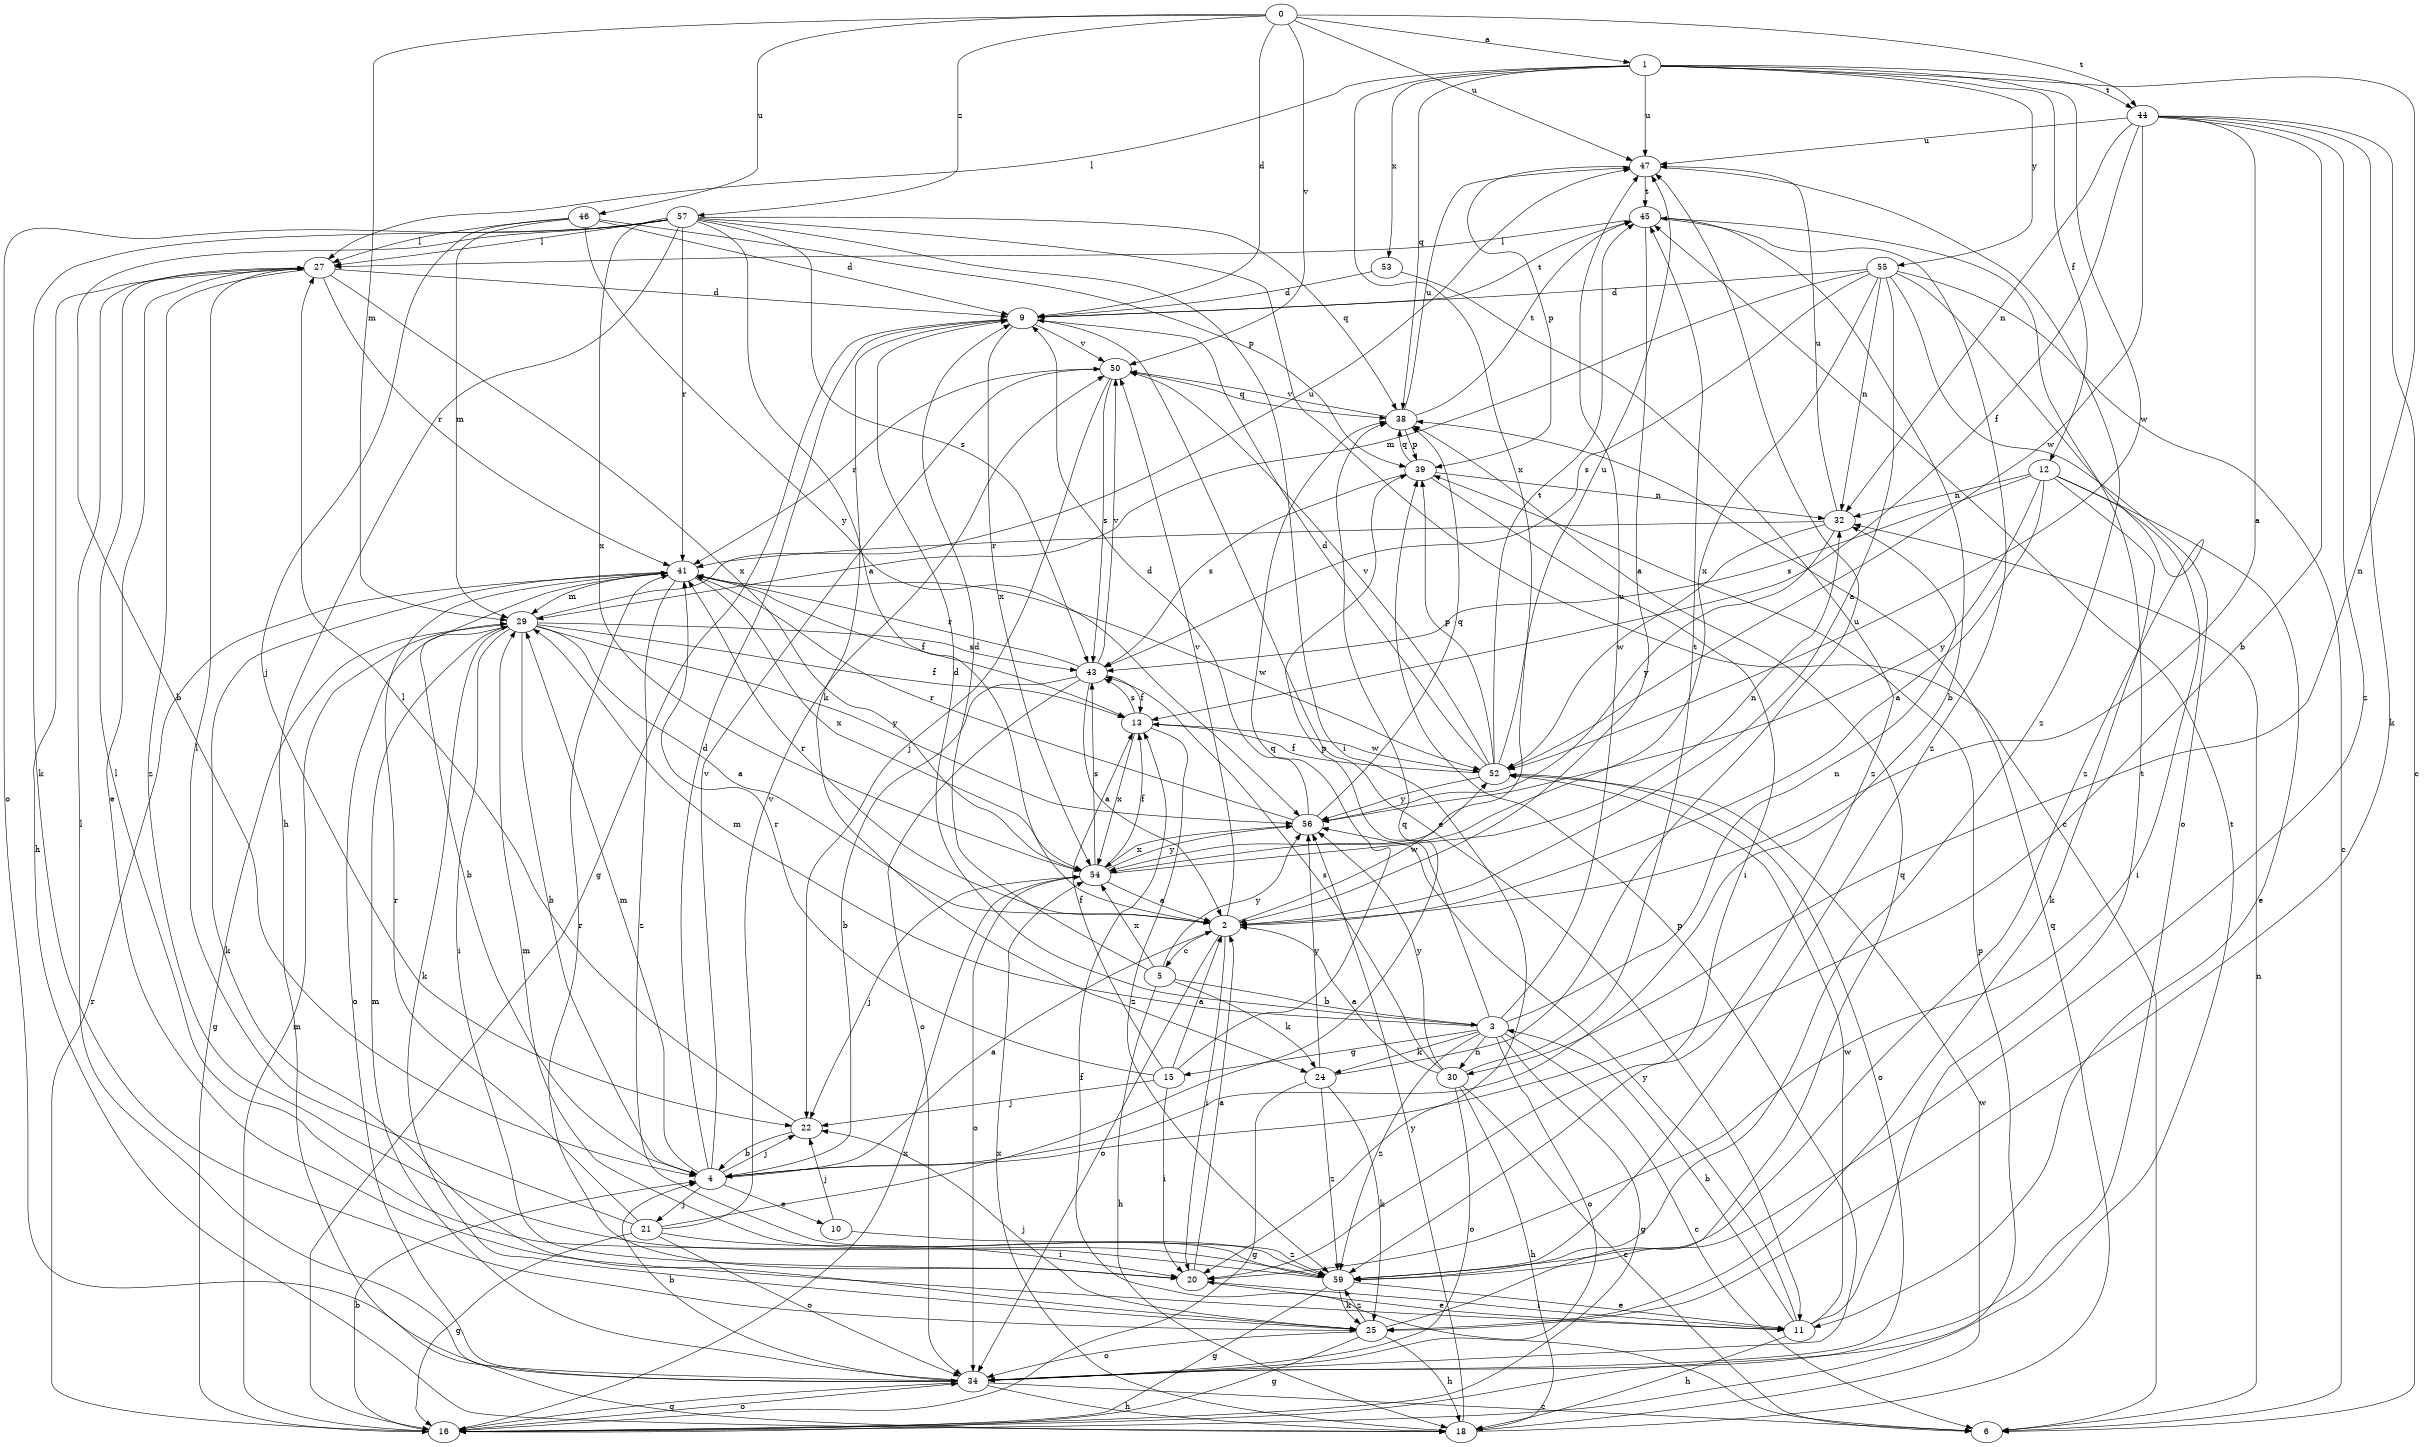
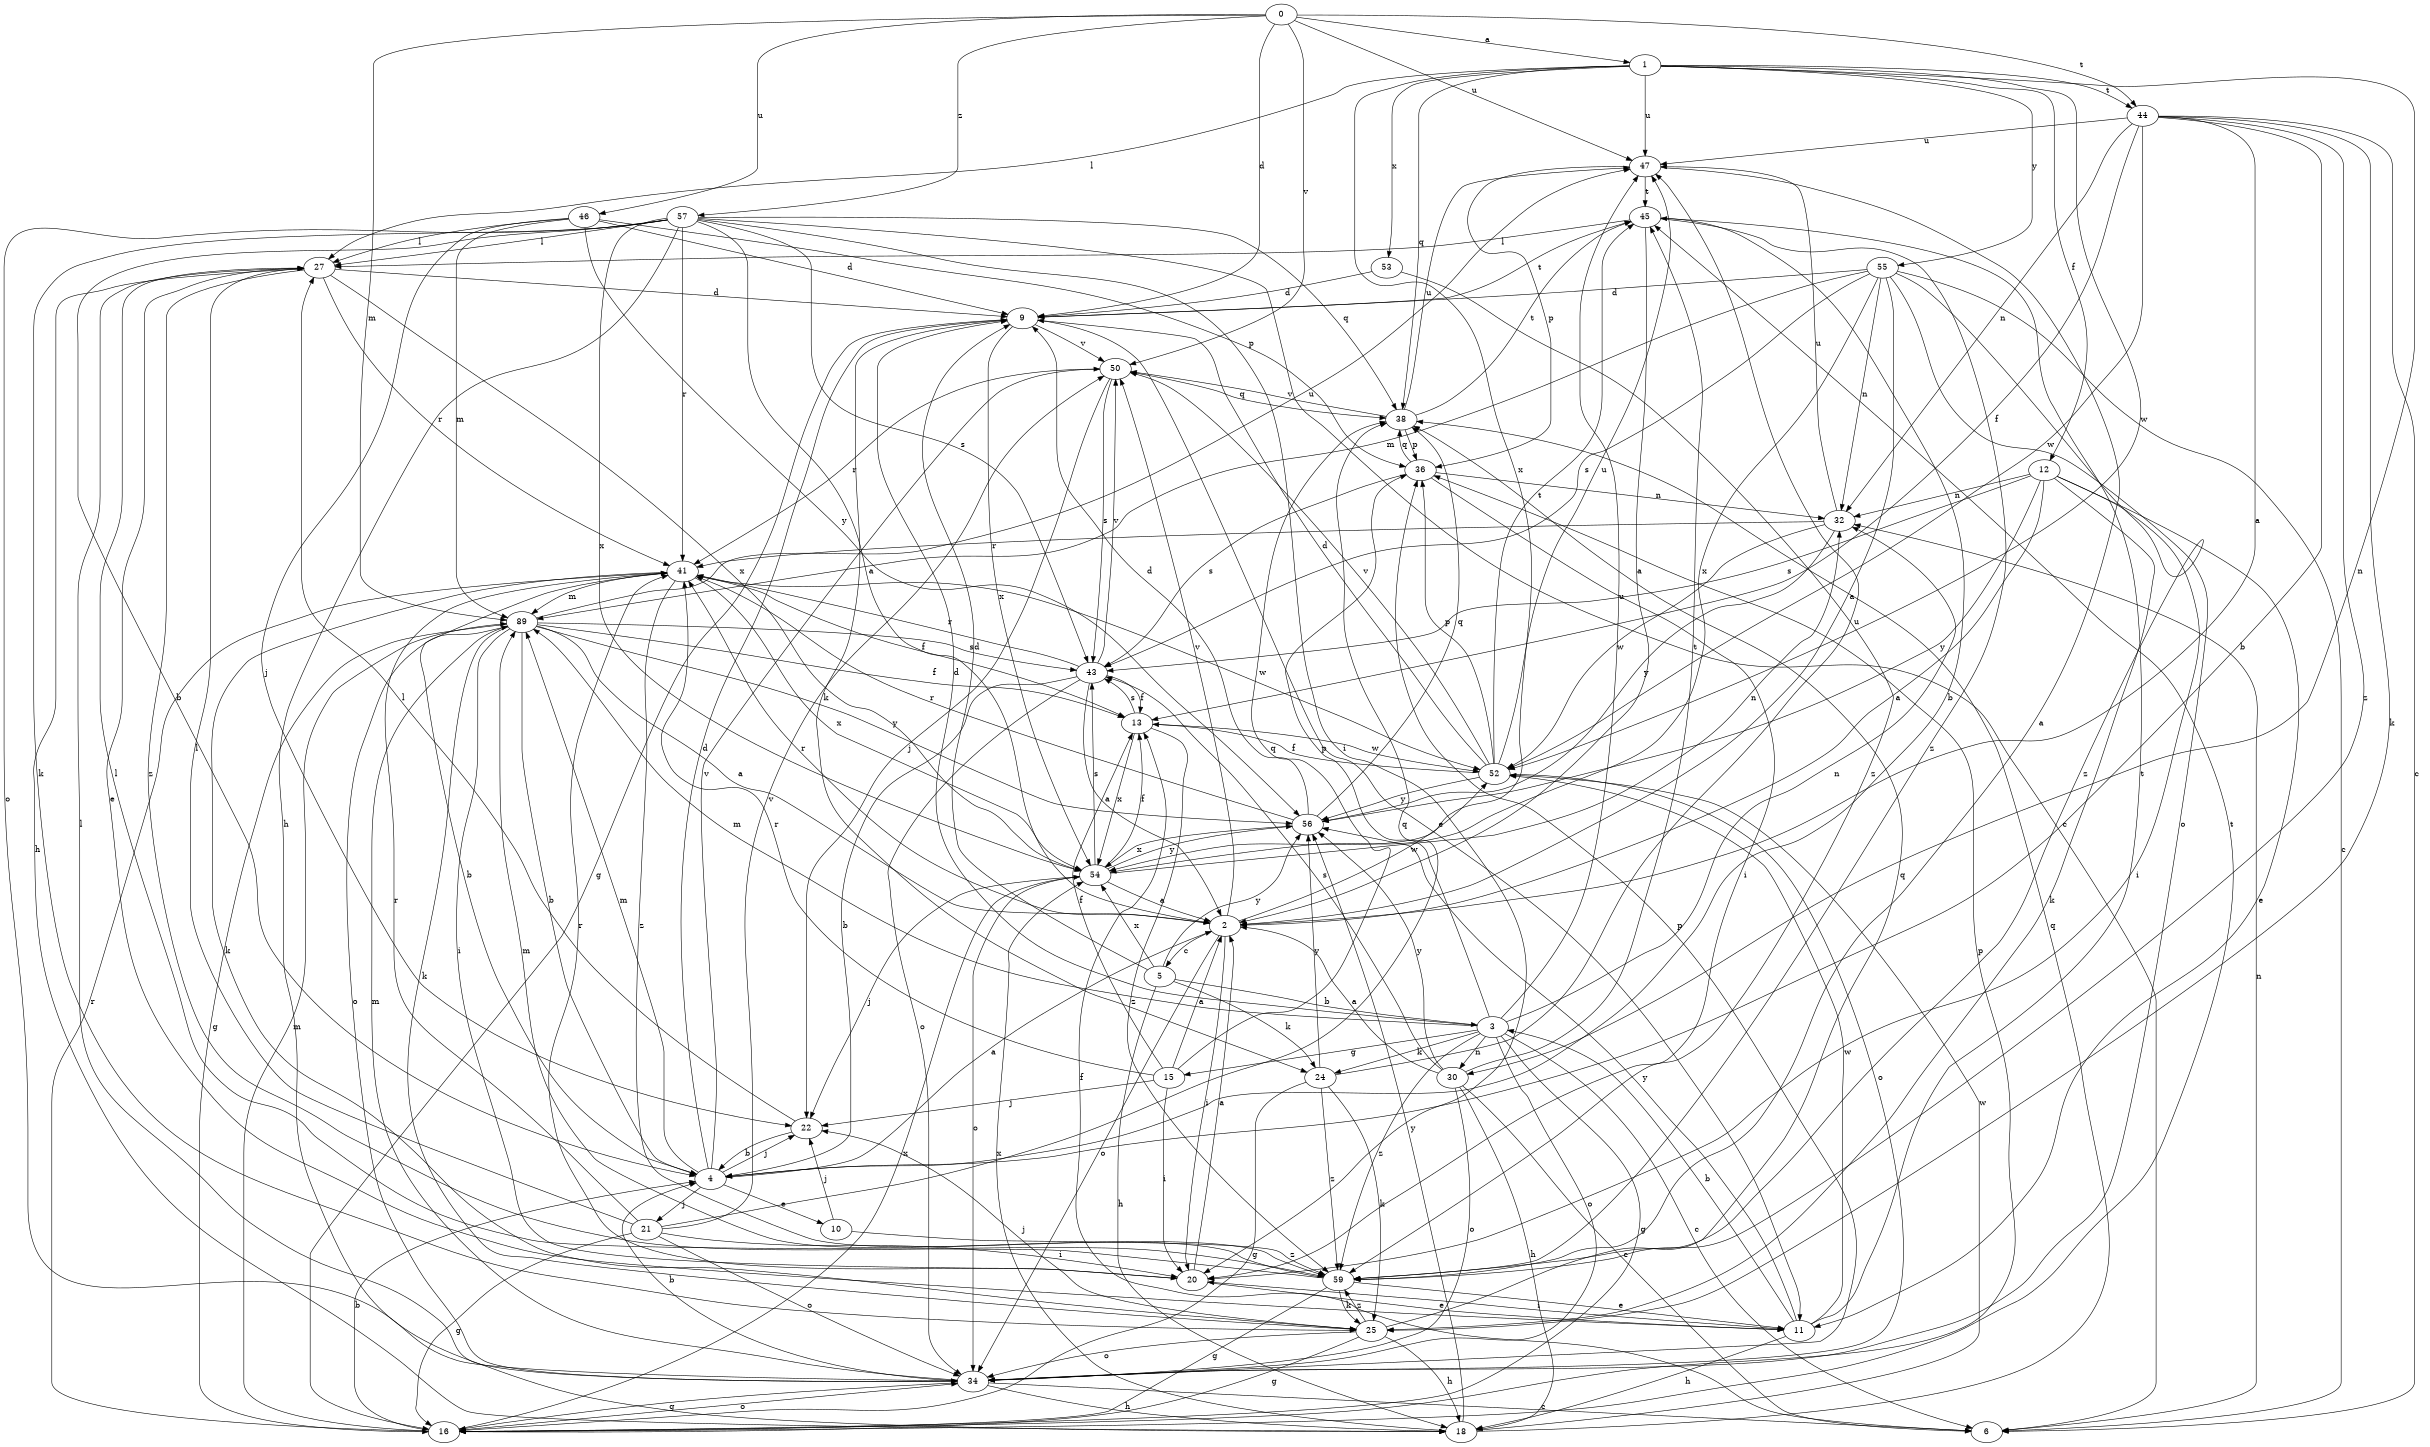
  strict digraph {
    0
    1
    9
-   29
+   29 [label=89]
    44
    46
    47
    50
    57
    12
    27
    30
    38
    52
    53
    54
    55
    16
    24
    11
    45
    2
    20
    34
    4
    56
    13
    25
    43
    6
    32
    59
-   36 [label=39]
+   36
    22
    41
    18
    5
    3
    15
    10
    21
    0 -> 1 [label=a]
    0 -> 9 [label=d]
    0 -> 29 [label=m]
    0 -> 44 [label=t]
    0 -> 46 [label=u]
    0 -> 47 [label=u]
    0 -> 50 [label=v]
    0 -> 57 [label=z]
    1 -> 44 [label=t]
    1 -> 47 [label=u]
    1 -> 12 [label=f]
    1 -> 27 [label=l]
    1 -> 30 [label=n]
    1 -> 38 [label=q]
    1 -> 52 [label=w]
    1 -> 53 [label=x]
    1 -> 54 [label=x]
    1 -> 55 [label=y]
    9 -> 50 [label=v]
    9 -> 54 [label=x]
    9 -> 16 [label=g]
    9 -> 24 [label=k]
    9 -> 11 [label=e]
    9 -> 45 [label=t]
    29 -> 47 [label=u]
    29 -> 16 [label=g]
    29 -> 2 [label=a]
    29 -> 20 [label=i]
    29 -> 34 [label=o]
    29 -> 4 [label=b]
    29 -> 56 [label=y]
    29 -> 13 [label=f]
    29 -> 25 [label=k]
    29 -> 43 [label=s]
    44 -> 47 [label=u]
    44 -> 52 [label=w]
    44 -> 2 [label=a]
    44 -> 4 [label=b]
    44 -> 13 [label=f]
    44 -> 25 [label=k]
    44 -> 6 [label=c]
    44 -> 32 [label=n]
    44 -> 59 [label=z]
    46 -> 9 [label=d]
    46 -> 29 [label=m]
    46 -> 27 [label=l]
    46 -> 56 [label=y]
    46 -> 36 [label=p]
    46 -> 22 [label=j]
    47 -> 45 [label=t]
-   47 -> 59 [label=z]
+   47 -> 59 [label=a]
    47 -> 36 [label=p]
    50 -> 38 [label=q]
    50 -> 43 [label=s]
    50 -> 22 [label=j]
    50 -> 41 [label=r]
    57 -> 27 [label=l]
    57 -> 38 [label=q]
    57 -> 54 [label=x]
    57 -> 2 [label=a]
    57 -> 20 [label=i]
    57 -> 34 [label=o]
    57 -> 4 [label=b]
    57 -> 25 [label=k]
    57 -> 43 [label=s]
    57 -> 6 [label=c]
    57 -> 41 [label=r]
    57 -> 18 [label=h]
    12 -> 11 [label=e]
    12 -> 2 [label=a]
    12 -> 20 [label=i]
    12 -> 56 [label=y]
    12 -> 25 [label=k]
    12 -> 43 [label=s]
    12 -> 32 [label=n]
    27 -> 9 [label=d]
    27 -> 54 [label=x]
    27 -> 11 [label=e]
    27 -> 59 [label=z]
    27 -> 41 [label=r]
    27 -> 18 [label=h]
    30 -> 45 [label=t]
    30 -> 2 [label=a]
    30 -> 34 [label=o]
    30 -> 56 [label=y]
    30 -> 43 [label=s]
    30 -> 6 [label=c]
    30 -> 18 [label=h]
    38 -> 47 [label=u]
    38 -> 50 [label=v]
    38 -> 45 [label=t]
    38 -> 36 [label=p]
    52 -> 9 [label=d]
    52 -> 47 [label=u]
    52 -> 50 [label=v]
    52 -> 45 [label=t]
    52 -> 34 [label=o]
    52 -> 56 [label=y]
    52 -> 13 [label=f]
    52 -> 36 [label=p]
    53 -> 9 [label=d]
    53 -> 59 [label=z]
    54 -> 2 [label=a]
    54 -> 34 [label=o]
    54 -> 56 [label=y]
    54 -> 13 [label=f]
    54 -> 43 [label=s]
    54 -> 32 [label=n]
    54 -> 22 [label=j]
    55 -> 9 [label=d]
    55 -> 29 [label=m]
    55 -> 54 [label=x]
    55 -> 2 [label=a]
    55 -> 34 [label=o]
    55 -> 43 [label=s]
    55 -> 6 [label=c]
    55 -> 32 [label=n]
    55 -> 59 [label=z]
    16 -> 29 [label=m]
    16 -> 54 [label=x]
    16 -> 45 [label=t]
    16 -> 34 [label=o]
    16 -> 4 [label=b]
    16 -> 36 [label=p]
    16 -> 41 [label=r]
    24 -> 47 [label=u]
    24 -> 16 [label=g]
    24 -> 56 [label=y]
    24 -> 25 [label=k]
    24 -> 59 [label=z]
    11 -> 52 [label=w]
    11 -> 45 [label=t]
    11 -> 20 [label=i]
    11 -> 56 [label=y]
    11 -> 18 [label=h]
    11 -> 3 [label=b]
    45 -> 27 [label=l]
    45 -> 2 [label=a]
    45 -> 4 [label=b]
    45 -> 59 [label=z]
    2 -> 50 [label=v]
    2 -> 52 [label=w]
    2 -> 20 [label=i]
    2 -> 34 [label=o]
    2 -> 41 [label=r]
    2 -> 5 [label=c]
    20 -> 11 [label=e]
    20 -> 2 [label=a]
    20 -> 41 [label=r]
    34 -> 29 [label=m]
    34 -> 27 [label=l]
    34 -> 16 [label=g]
    34 -> 4 [label=b]
    34 -> 6 [label=c]
    34 -> 36 [label=p]
    34 -> 18 [label=h]
    4 -> 9 [label=d]
    4 -> 29 [label=m]
    4 -> 50 [label=v]
    4 -> 2 [label=a]
    4 -> 22 [label=j]
    4 -> 10 [label=e]
    4 -> 21 [label=j]
    56 -> 9 [label=d]
    56 -> 38 [label=q]
    56 -> 54 [label=x]
    56 -> 41 [label=r]
    13 -> 52 [label=w]
    13 -> 54 [label=x]
    13 -> 43 [label=s]
    13 -> 59 [label=z]
    25 -> 38 [label=q]
    25 -> 16 [label=g]
    25 -> 34 [label=o]
    25 -> 59 [label=z]
    25 -> 22 [label=j]
    25 -> 18 [label=h]
    43 -> 50 [label=v]
    43 -> 2 [label=a]
    43 -> 34 [label=o]
    43 -> 4 [label=b]
    43 -> 13 [label=f]
    43 -> 41 [label=r]
    6 -> 13 [label=f]
    6 -> 32 [label=n]
    32 -> 47 [label=u]
    32 -> 52 [label=w]
    32 -> 56 [label=y]
    32 -> 41 [label=r]
    59 -> 29 [label=m]
    59 -> 27 [label=l]
    59 -> 16 [label=g]
    59 -> 11 [label=e]
    59 -> 25 [label=k]
    36 -> 38 [label=q]
    36 -> 20 [label=i]
    36 -> 43 [label=s]
    36 -> 32 [label=n]
    22 -> 27 [label=l]
    22 -> 4 [label=b]
    41 -> 29 [label=m]
    41 -> 52 [label=w]
    41 -> 54 [label=x]
    41 -> 4 [label=b]
    41 -> 13 [label=f]
    41 -> 25 [label=k]
    41 -> 59 [label=z]
    18 -> 38 [label=q]
    18 -> 52 [label=w]
    18 -> 54 [label=x]
    18 -> 56 [label=y]
    5 -> 9 [label=d]
    5 -> 54 [label=x]
    5 -> 24 [label=k]
    5 -> 56 [label=y]
    5 -> 18 [label=h]
    5 -> 3 [label=b]
    3 -> 9 [label=d]
    3 -> 29 [label=m]
    3 -> 47 [label=u]
    3 -> 30 [label=n]
    3 -> 16 [label=g]
    3 -> 24 [label=k]
    3 -> 34 [label=o]
    3 -> 6 [label=c]
    3 -> 32 [label=n]
    3 -> 59 [label=z]
    3 -> 36 [label=p]
    3 -> 15 [label=g]
    15 -> 38 [label=q]
    15 -> 2 [label=a]
    15 -> 20 [label=i]
    15 -> 13 [label=f]
    15 -> 22 [label=j]
    15 -> 41 [label=r]
    10 -> 59 [label=z]
    10 -> 22 [label=j]
    21 -> 50 [label=v]
    21 -> 27 [label=l]
    21 -> 38 [label=q]
    21 -> 16 [label=g]
    21 -> 20 [label=i]
    21 -> 34 [label=o]
    21 -> 41 [label=r]
  }
